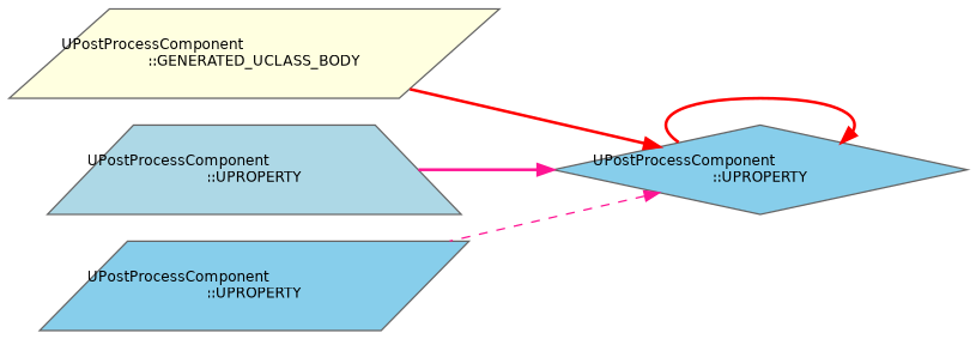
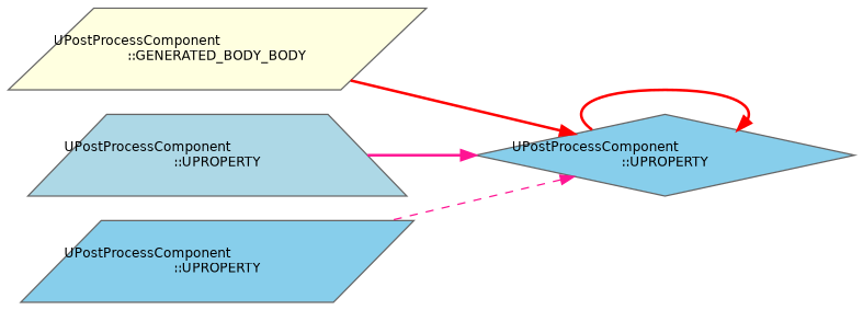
  digraph {
    rankdir=RL
    node [color=grey40 fillcolor=skyblue fontname=Helvetica fontsize=10 shape=parallelogram style=filled]
    edge [color=red dir=back fontname=Helvetica fontsize=10 labelfontname=Helvetica labelfontsize=10 style=bold]
    n1 [color=gray40 fontcolor=black height=0.2 label="UPostProcessComponent\l::UPROPERTY" shape=diamond width=0.4]
-   n2 [fillcolor=lightyellow height=0.2 label="UPostProcessComponent\l::GENERATED_UCLASS_BODY" width=0.4]
+   n2 [fillcolor=lightyellow height=0.2 label="UPostProcessComponent\l::GENERATED_BODY_BODY" width=0.4]
    n3 [fillcolor=lightblue height=0.2 label="UPostProcessComponent\l::UPROPERTY" shape=trapezium width=0.4]
    n4 [height=0.2 label="UPostProcessComponent\l::UPROPERTY" width=0.4]
    n1 -> n1
    n1 -> n2
    n1 -> n3 [color=deeppink]
    n1 -> n4 [color=deeppink style=dashed]
  }
